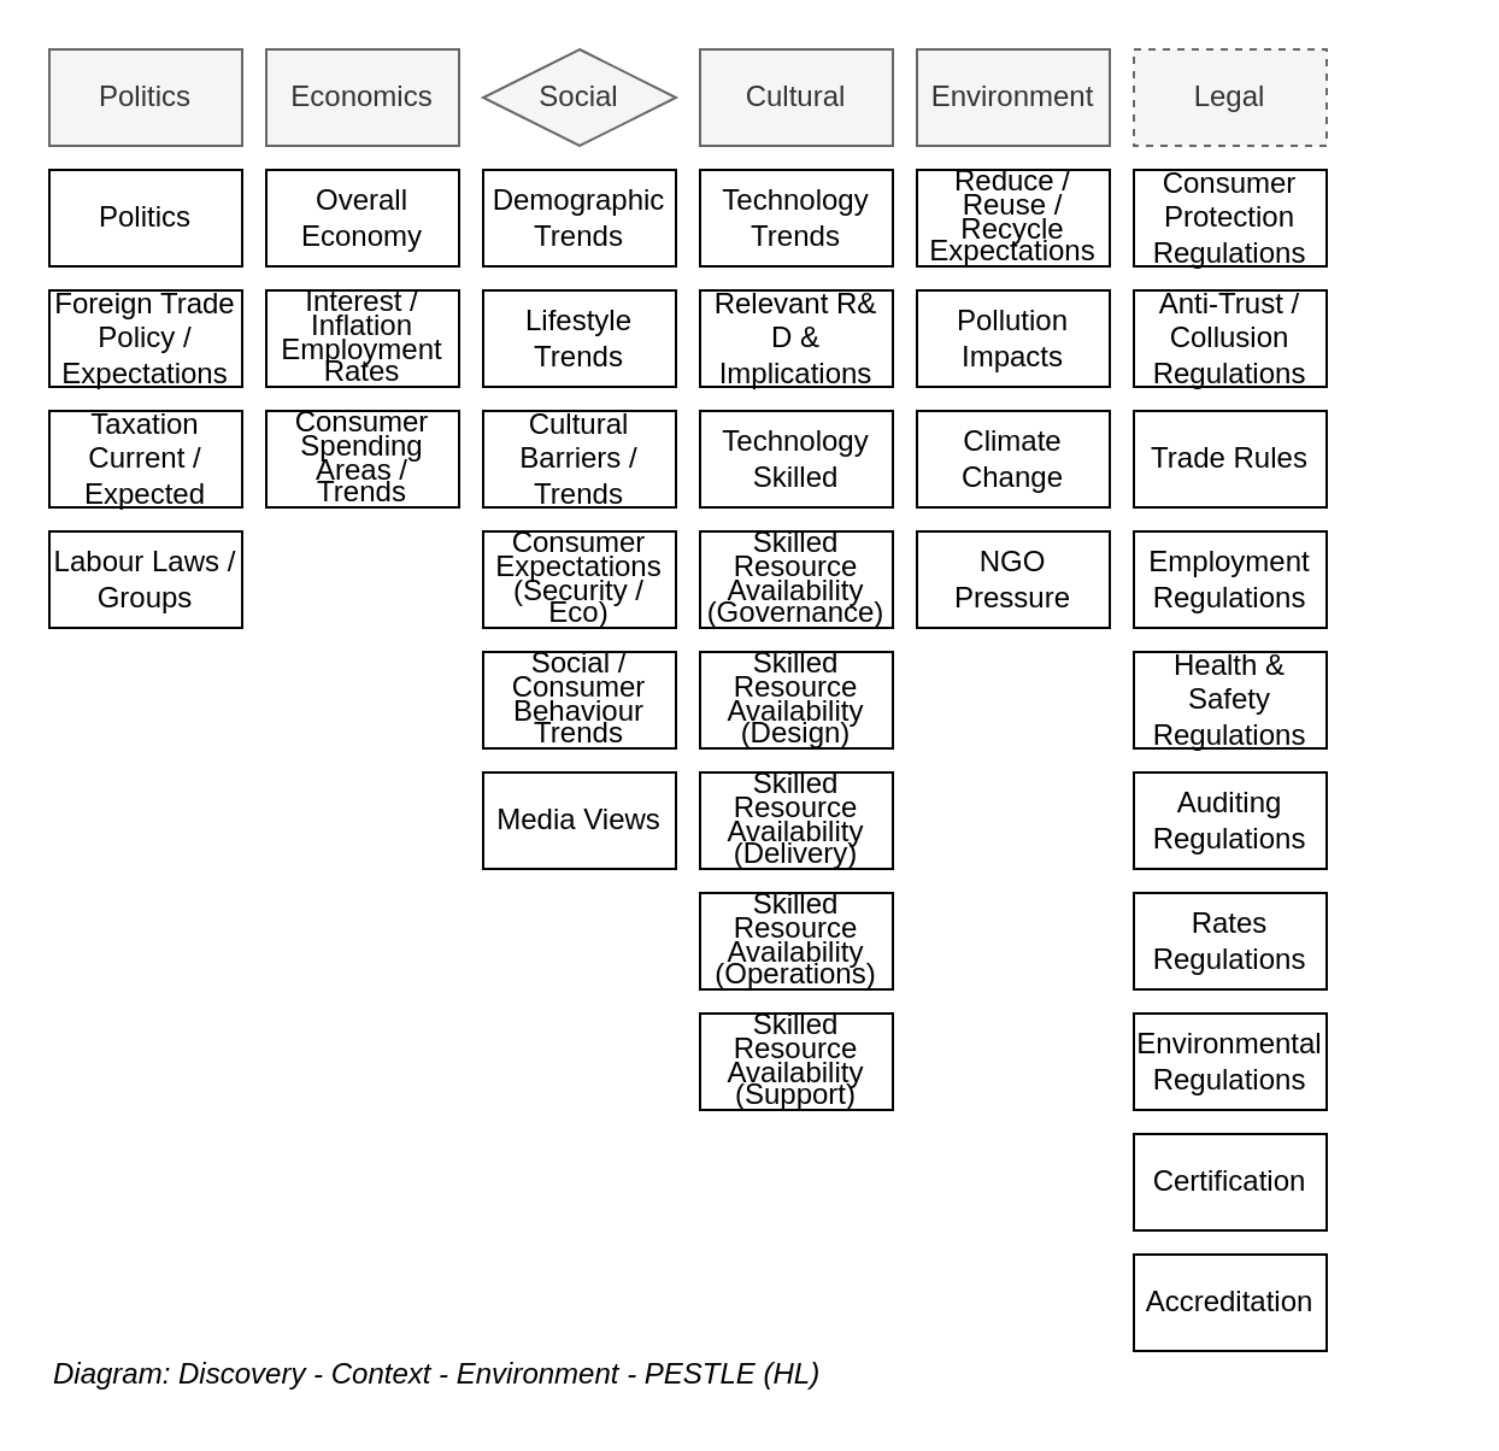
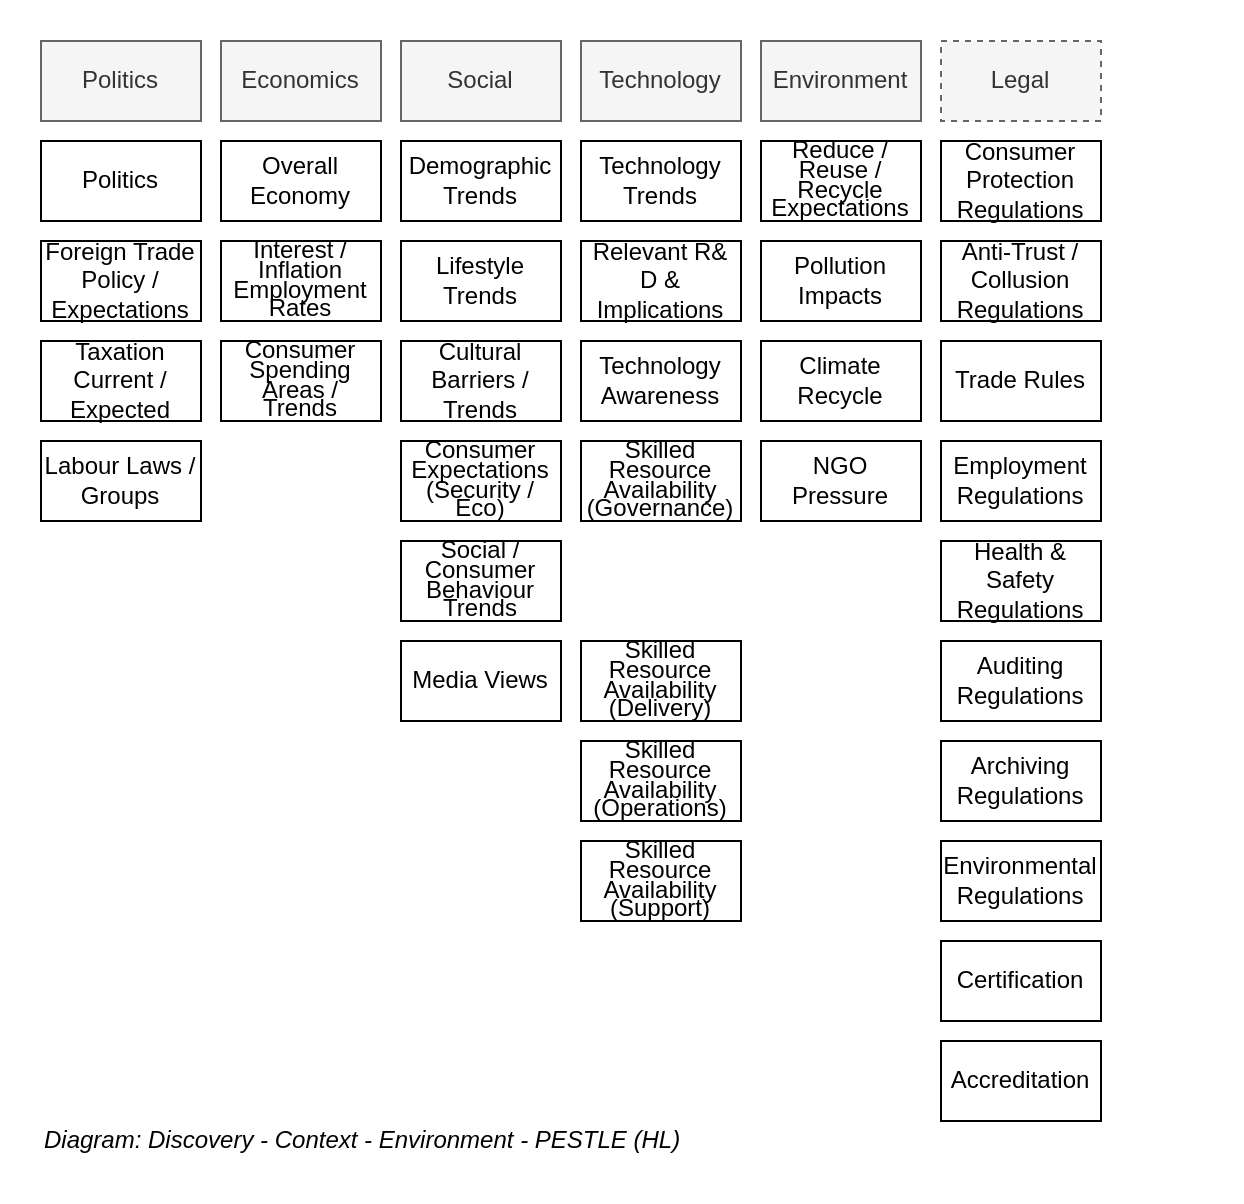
  <mxCell id="0" />
  <mxCell id="1" parent="0" />
  <mxCell id="2" value="Title" style="" parent="0" />
  <mxCell id="3" value="&lt;i&gt;Diagram: Discovery - Context - Environment - PESTLE (HL)&lt;/i&gt;" style="text;html=1;strokeColor=none;fillColor=none;align=left;verticalAlign=middle;whiteSpace=wrap;rounded=0;fontSize=12;" vertex="1" parent="2"><mxGeometry x="20" y="560" width="580" height="20" as="geometry" /></mxCell>
  <mxCell id="4" value="PESTEL" style="" parent="0" />
  <mxCell id="5" value="Boxes &amp; Lines" style="" parent="0" />
  <mxCell id="6" value="Overall Economy" style="rounded=0;whiteSpace=wrap;html=1;shadow=0;glass=0;comic=0;strokeColor=default;fillColor=#ffffff;fontSize=12;align=center;" vertex="1" parent="5"><mxGeometry x="110" y="70" width="80" height="40" as="geometry" /></mxCell>
  <mxCell id="7" value="Politics" style="rounded=0;whiteSpace=wrap;html=1;shadow=0;glass=0;comic=0;strokeColor=default;fillColor=#ffffff;fontSize=12;align=center;" vertex="1" parent="5"><mxGeometry x="20" y="70" width="80" height="40" as="geometry" /></mxCell>
  <mxCell id="8" value="Demographic Trends" style="rounded=0;whiteSpace=wrap;html=1;shadow=0;glass=0;comic=0;strokeColor=default;fillColor=#ffffff;fontSize=12;align=center;" vertex="1" parent="5"><mxGeometry x="200" y="70" width="80" height="40" as="geometry" /></mxCell>
  <mxCell id="9" value="Technology Trends" style="rounded=0;whiteSpace=wrap;html=1;shadow=0;glass=0;comic=0;strokeColor=default;fillColor=#ffffff;fontSize=12;align=center;" vertex="1" parent="5"><mxGeometry x="290" y="70" width="80" height="40" as="geometry" /></mxCell>
  <mxCell id="10" value="&lt;p style=&quot;line-height: 0.8;&quot;&gt;Interest / Inflation&lt;br style=&quot;font-size: 12px;&quot;&gt;Employment Rates&lt;/p&gt;" style="rounded=0;whiteSpace=wrap;html=1;shadow=0;glass=0;comic=0;strokeColor=default;fillColor=#ffffff;fontSize=12;align=center;" vertex="1" parent="5"><mxGeometry x="110" y="120" width="80" height="40" as="geometry" /></mxCell>
  <mxCell id="11" value="Lifestyle Trends" style="rounded=0;whiteSpace=wrap;html=1;shadow=0;glass=0;comic=0;strokeColor=default;fillColor=#ffffff;fontSize=12;align=center;" vertex="1" parent="5"><mxGeometry x="200" y="120" width="80" height="40" as="geometry" /></mxCell>
  <mxCell id="12" value="Pollution Impacts" style="rounded=0;whiteSpace=wrap;html=1;shadow=0;glass=0;comic=0;strokeColor=default;fillColor=#ffffff;fontSize=12;align=center;" vertex="1" parent="5"><mxGeometry x="380" y="120" width="80" height="40" as="geometry" /></mxCell>
- <mxCell id="13" value="Climate Change" style="rounded=0;whiteSpace=wrap;html=1;shadow=0;glass=0;comic=0;strokeColor=default;fillColor=#ffffff;fontSize=12;align=center;" vertex="1" parent="5"><mxGeometry x="380" y="170" width="80" height="40" as="geometry" /></mxCell>
+ <mxCell id="13" value="Climate Recycle" style="rounded=0;whiteSpace=wrap;html=1;shadow=0;glass=0;comic=0;strokeColor=default;fillColor=#ffffff;fontSize=12;align=center;" vertex="1" parent="5"><mxGeometry x="380" y="170" width="80" height="40" as="geometry" /></mxCell>
  <mxCell id="14" value="NGO Pressure" style="rounded=0;whiteSpace=wrap;html=1;shadow=0;glass=0;comic=0;strokeColor=default;fillColor=#ffffff;fontSize=12;align=center;" vertex="1" parent="5"><mxGeometry x="380" y="220" width="80" height="40" as="geometry" /></mxCell>
  <mxCell id="15" value="Trade Rules" style="rounded=0;whiteSpace=wrap;html=1;shadow=0;glass=0;comic=0;strokeColor=default;fillColor=#ffffff;fontSize=12;align=center;" vertex="1" parent="5"><mxGeometry x="470" y="170" width="80" height="40" as="geometry" /></mxCell>
  <mxCell id="16" value="Anti-Trust / Collusion Regulations" style="rounded=0;whiteSpace=wrap;html=1;shadow=0;glass=0;comic=0;strokeColor=default;fillColor=#ffffff;fontSize=12;align=center;" vertex="1" parent="5"><mxGeometry x="470" y="120" width="80" height="40" as="geometry" /></mxCell>
  <mxCell id="17" value="Consumer Protection Regulations" style="rounded=0;whiteSpace=wrap;html=1;shadow=0;glass=0;comic=0;strokeColor=default;fillColor=#ffffff;fontSize=12;align=center;" vertex="1" parent="5"><mxGeometry x="470" y="70" width="80" height="40" as="geometry" /></mxCell>
  <mxCell id="18" value="Employment Regulations" style="rounded=0;whiteSpace=wrap;html=1;shadow=0;glass=0;comic=0;strokeColor=default;fillColor=#ffffff;fontSize=12;align=center;" vertex="1" parent="5"><mxGeometry x="470" y="220" width="80" height="40" as="geometry" /></mxCell>
  <mxCell id="19" value="Health &amp;amp; Safety Regulations" style="rounded=0;whiteSpace=wrap;html=1;shadow=0;glass=0;comic=0;strokeColor=default;fillColor=#ffffff;fontSize=12;align=center;" vertex="1" parent="5"><mxGeometry x="470" y="270" width="80" height="40" as="geometry" /></mxCell>
  <mxCell id="20" value="Auditing Regulations" style="rounded=0;whiteSpace=wrap;html=1;shadow=0;glass=0;comic=0;strokeColor=default;fillColor=#ffffff;fontSize=12;align=center;" vertex="1" parent="5"><mxGeometry x="470" y="320" width="80" height="40" as="geometry" /></mxCell>
  <mxCell id="21" value="&lt;p style=&quot;line-height: 0.8;&quot;&gt;Skilled Resource Availability (Delivery)&lt;/p&gt;" style="rounded=0;whiteSpace=wrap;html=1;shadow=0;glass=0;comic=0;strokeColor=default;fillColor=#ffffff;fontSize=12;align=center;" vertex="1" parent="5"><mxGeometry x="290" y="320" width="80" height="40" as="geometry" /></mxCell>
- <mxCell id="22" value="&lt;p style=&quot;line-height: 0.8;&quot;&gt;Skilled Resource Availability (Design)&lt;/p&gt;" style="rounded=0;whiteSpace=wrap;html=1;shadow=0;glass=0;comic=0;strokeColor=default;fillColor=#ffffff;fontSize=12;align=center;" vertex="1" parent="5"><mxGeometry x="290" y="270" width="80" height="40" as="geometry" /></mxCell>
  <mxCell id="23" value="&lt;p style=&quot;line-height: 0.8;&quot;&gt;Skilled Resource Availability (Governance)&lt;/p&gt;" style="rounded=0;whiteSpace=wrap;html=1;shadow=0;glass=0;comic=0;strokeColor=default;fillColor=#ffffff;fontSize=12;align=center;" vertex="1" parent="5"><mxGeometry x="290" y="220" width="80" height="40" as="geometry" /></mxCell>
- <mxCell id="24" value="Technology Skilled" style="rounded=0;whiteSpace=wrap;html=1;shadow=0;glass=0;comic=0;strokeColor=default;fillColor=#ffffff;fontSize=12;align=center;" vertex="1" parent="5"><mxGeometry x="290" y="170" width="80" height="40" as="geometry" /></mxCell>
+ <mxCell id="24" value="Technology Awareness" style="rounded=0;whiteSpace=wrap;html=1;shadow=0;glass=0;comic=0;strokeColor=default;fillColor=#ffffff;fontSize=12;align=center;" vertex="1" parent="5"><mxGeometry x="290" y="170" width="80" height="40" as="geometry" /></mxCell>
  <mxCell id="25" value="Relevant R&amp;amp; D &amp;amp; Implications" style="rounded=0;whiteSpace=wrap;html=1;shadow=0;glass=0;comic=0;strokeColor=default;fillColor=#ffffff;fontSize=12;align=center;" vertex="1" parent="5"><mxGeometry x="290" y="120" width="80" height="40" as="geometry" /></mxCell>
  <mxCell id="26" value="Media Views" style="rounded=0;whiteSpace=wrap;html=1;shadow=0;glass=0;comic=0;strokeColor=default;fillColor=#ffffff;fontSize=12;align=center;" vertex="1" parent="5"><mxGeometry x="200" y="320" width="80" height="40" as="geometry" /></mxCell>
  <mxCell id="27" value="Labour Laws / Groups" style="rounded=0;whiteSpace=wrap;html=1;shadow=0;glass=0;comic=0;strokeColor=default;fillColor=#ffffff;fontSize=12;align=center;" vertex="1" parent="5"><mxGeometry x="20" y="220" width="80" height="40" as="geometry" /></mxCell>
  <mxCell id="28" value="Taxation Current / Expected" style="rounded=0;whiteSpace=wrap;html=1;shadow=0;glass=0;comic=0;strokeColor=default;fillColor=#ffffff;fontSize=12;align=center;" vertex="1" parent="5"><mxGeometry x="20" y="170" width="80" height="40" as="geometry" /></mxCell>
  <mxCell id="29" value="Foreign Trade Policy / Expectations" style="rounded=0;whiteSpace=wrap;html=1;shadow=0;glass=0;comic=0;strokeColor=default;fillColor=#ffffff;fontSize=12;align=center;" vertex="1" parent="5"><mxGeometry x="20" y="120" width="80" height="40" as="geometry" /></mxCell>
  <mxCell id="30" value="&lt;p style=&quot;line-height: 0.8;&quot;&gt;Consumer Spending Areas / Trends&lt;/p&gt;" style="rounded=0;whiteSpace=wrap;html=1;shadow=0;glass=0;comic=0;strokeColor=default;fillColor=#ffffff;fontSize=12;align=center;" vertex="1" parent="5"><mxGeometry x="110" y="170" width="80" height="40" as="geometry" /></mxCell>
  <mxCell id="31" value="Cultural Barriers / Trends" style="rounded=0;whiteSpace=wrap;html=1;shadow=0;glass=0;comic=0;strokeColor=default;fillColor=#ffffff;fontSize=12;align=center;" vertex="1" parent="5"><mxGeometry x="200" y="170" width="80" height="40" as="geometry" /></mxCell>
  <mxCell id="32" value="&lt;p style=&quot;line-height: 0.8;&quot;&gt;Consumer Expectations (Security / Eco)&lt;/p&gt;" style="rounded=0;whiteSpace=wrap;html=1;shadow=0;glass=0;comic=0;strokeColor=default;fillColor=#ffffff;fontSize=12;align=center;" vertex="1" parent="5"><mxGeometry x="200" y="220" width="80" height="40" as="geometry" /></mxCell>
  <mxCell id="33" value="&lt;p style=&quot;line-height: 0.8;&quot;&gt;Social / Consumer Behaviour Trends&lt;/p&gt;" style="rounded=0;whiteSpace=wrap;html=1;shadow=0;glass=0;comic=0;strokeColor=default;fillColor=#ffffff;fontSize=12;align=center;" vertex="1" parent="5"><mxGeometry x="200" y="270" width="80" height="40" as="geometry" /></mxCell>
  <mxCell id="34" value="&lt;p style=&quot;line-height: 0.8;&quot;&gt;Reduce / Reuse / Recycle Expectations&lt;/p&gt;" style="rounded=0;whiteSpace=wrap;html=1;shadow=0;glass=0;comic=0;strokeColor=default;fillColor=#ffffff;fontSize=12;align=center;" vertex="1" parent="5"><mxGeometry x="380" y="70" width="80" height="40" as="geometry" /></mxCell>
  <mxCell id="35" value="&lt;p style=&quot;line-height: 0.8;&quot;&gt;Skilled Resource Availability (Operations)&lt;/p&gt;" style="rounded=0;whiteSpace=wrap;html=1;shadow=0;glass=0;comic=0;strokeColor=default;fillColor=#ffffff;fontSize=12;align=center;" vertex="1" parent="5"><mxGeometry x="290" y="370" width="80" height="40" as="geometry" /></mxCell>
  <mxCell id="36" value="&lt;p style=&quot;line-height: 0.8;&quot;&gt;Skilled Resource Availability (Support)&lt;/p&gt;" style="rounded=0;whiteSpace=wrap;html=1;shadow=0;glass=0;comic=0;strokeColor=default;fillColor=#ffffff;fontSize=12;align=center;" vertex="1" parent="5"><mxGeometry x="290" y="420" width="80" height="40" as="geometry" /></mxCell>
  <mxCell id="37" value="Environmental Regulations" style="rounded=0;whiteSpace=wrap;html=1;shadow=0;glass=0;comic=0;strokeColor=default;fillColor=#ffffff;fontSize=12;align=center;" vertex="1" parent="5"><mxGeometry x="470" y="420" width="80" height="40" as="geometry" /></mxCell>
- <mxCell id="38" value="Rates Regulations" style="rounded=0;whiteSpace=wrap;html=1;shadow=0;glass=0;comic=0;strokeColor=default;fillColor=#ffffff;fontSize=12;align=center;" vertex="1" parent="5"><mxGeometry x="470" y="370" width="80" height="40" as="geometry" /></mxCell>
+ <mxCell id="38" value="Archiving Regulations" style="rounded=0;whiteSpace=wrap;html=1;shadow=0;glass=0;comic=0;strokeColor=default;fillColor=#ffffff;fontSize=12;align=center;" vertex="1" parent="5"><mxGeometry x="470" y="370" width="80" height="40" as="geometry" /></mxCell>
  <mxCell id="39" value="Certification" style="rounded=0;whiteSpace=wrap;html=1;shadow=0;glass=0;comic=0;strokeColor=default;fillColor=#ffffff;fontSize=12;align=center;" vertex="1" parent="5"><mxGeometry x="470" y="470" width="80" height="40" as="geometry" /></mxCell>
  <mxCell id="40" value="Accreditation" style="rounded=0;whiteSpace=wrap;html=1;shadow=0;glass=0;comic=0;strokeColor=default;fillColor=#ffffff;fontSize=12;align=center;" vertex="1" parent="5"><mxGeometry x="470" y="520" width="80" height="40" as="geometry" /></mxCell>
  <mxCell id="41" value="Politics" style="rounded=0;whiteSpace=wrap;html=1;shadow=0;glass=0;comic=0;strokeColor=#666666;fillColor=#f5f5f5;fontSize=12;align=center;fontColor=#333333;" vertex="1" parent="5"><mxGeometry x="20" y="20" width="80" height="40" as="geometry" /></mxCell>
  <mxCell id="42" value="Economics" style="rounded=0;whiteSpace=wrap;html=1;shadow=0;glass=0;comic=0;strokeColor=#666666;fillColor=#f5f5f5;fontSize=12;align=center;fontColor=#333333;" vertex="1" parent="5"><mxGeometry x="110" y="20" width="80" height="40" as="geometry" /></mxCell>
- <mxCell id="43" value="Social" style="rhombus;whiteSpace=wrap;html=1;shadow=0;glass=0;comic=0;strokeColor=#666666;fillColor=#f5f5f5;fontSize=12;align=center;fontColor=#333333;" vertex="1" parent="5"><mxGeometry x="200" y="20" width="80" height="40" as="geometry" /></mxCell>
- <mxCell id="44" value="Cultural" style="rounded=0;whiteSpace=wrap;html=1;shadow=0;glass=0;comic=0;strokeColor=#666666;fillColor=#f5f5f5;fontSize=12;align=center;fontColor=#333333;" vertex="1" parent="5"><mxGeometry x="290" y="20" width="80" height="40" as="geometry" /></mxCell>
+ <mxCell id="43" value="Social" style="rounded=0;whiteSpace=wrap;html=1;shadow=0;glass=0;comic=0;strokeColor=#666666;fillColor=#f5f5f5;fontSize=12;align=center;fontColor=#333333;" vertex="1" parent="5"><mxGeometry x="200" y="20" width="80" height="40" as="geometry" /></mxCell>
+ <mxCell id="44" value="Technology" style="rounded=0;whiteSpace=wrap;html=1;shadow=0;glass=0;comic=0;strokeColor=#666666;fillColor=#f5f5f5;fontSize=12;align=center;fontColor=#333333;" vertex="1" parent="5"><mxGeometry x="290" y="20" width="80" height="40" as="geometry" /></mxCell>
  <mxCell id="45" value="Environment" style="rounded=0;whiteSpace=wrap;html=1;shadow=0;glass=0;comic=0;strokeColor=#666666;fillColor=#f5f5f5;fontSize=12;align=center;fontColor=#333333;" vertex="1" parent="5"><mxGeometry x="380" y="20" width="80" height="40" as="geometry" /></mxCell>
  <mxCell id="46" value="Legal" style="rounded=0;whiteSpace=wrap;html=1;shadow=0;glass=0;comic=0;strokeColor=#666666;fillColor=#f5f5f5;fontSize=12;align=center;fontColor=#333333;dashed=1;" vertex="1" parent="5"><mxGeometry x="470" y="20" width="80" height="40" as="geometry" /></mxCell>
